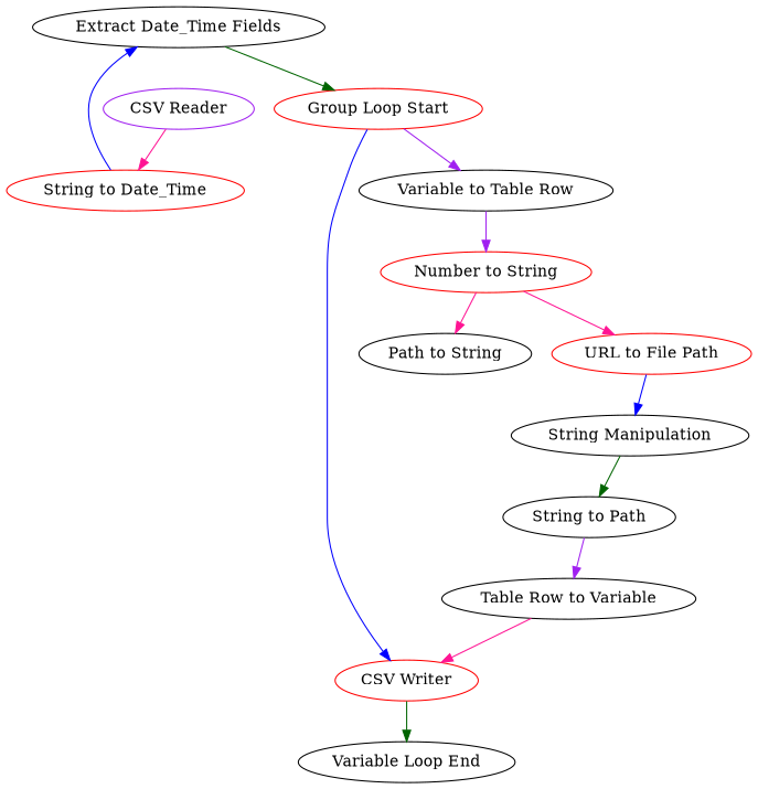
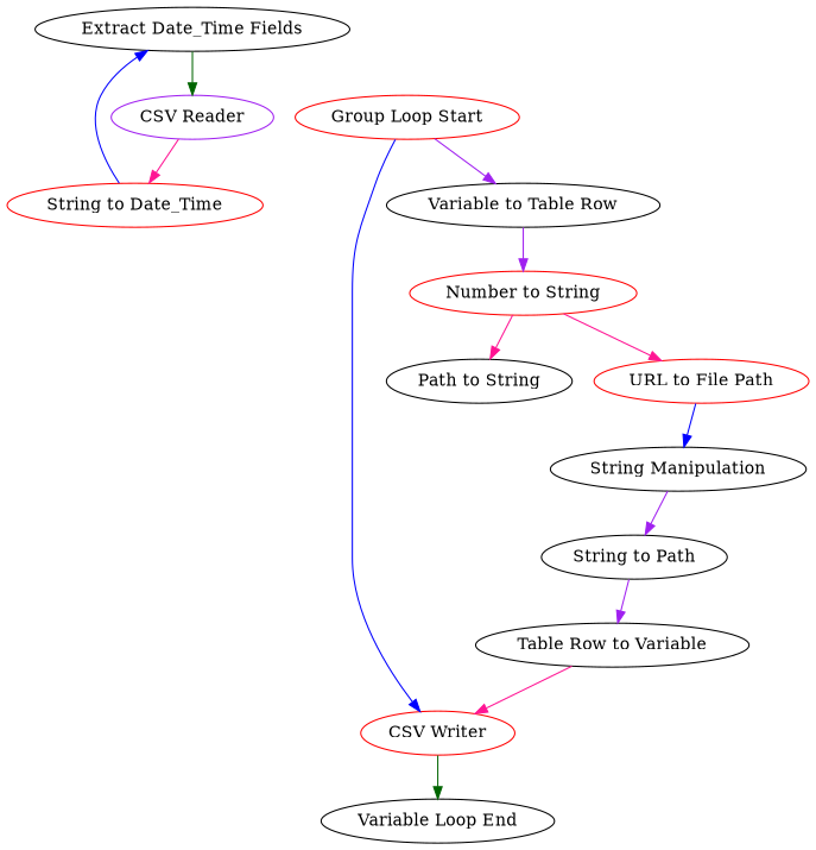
  digraph {
    rankdir=TB
    node [color=black]
    edge [color=deeppink]
    n1 [label="Table Row to Variable"]
    n2 [color=red label="CSV Writer"]
    n3 [label="Variable Loop End"]
    n4 [label="String Manipulation"]
    n5 [label="String to Path"]
    n6 [color=red label="Number to String"]
    n7 [label="Path to String"]
    n8 [color=red label="URL to File Path"]
    n9 [color=red label="Group Loop Start"]
    n10 [label="Variable to Table Row"]
    n11 [color=purple label="CSV Reader"]
    n12 [color=red label="String to Date_Time"]
    n13 [label="Extract Date_Time Fields"]
    n1 -> n2
    n2 -> n3 [color=darkgreen]
-   n4 -> n5 [color=darkgreen]
+   n4 -> n5 [color=purple]
    n5 -> n1 [color=purple]
    n6 -> n7
    n6 -> n8
    n8 -> n4 [color=blue]
    n9 -> n2 [color=blue]
    n9 -> n10 [color=purple]
    n10 -> n6 [color=purple]
    n11 -> n12
    n12 -> n13 [color=blue]
-   n13 -> n9 [color=darkgreen]
+   n13 -> n11 [color=darkgreen]
  }
